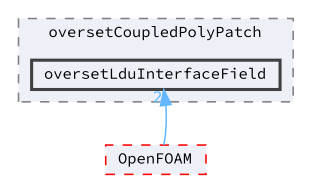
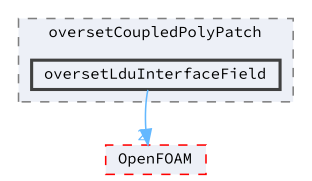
  digraph {
    compound=true
    fontname="Source Code Pro"
    node [fillcolor="#edf0f7" fontname="Source Code Pro" fontsize=10 shape=box]
    n1 [color=grey25 height=0.2 label=oversetLduInterfaceField style="filled,bold" width=0.4]
    n2 [color=red height=0.2 label=OpenFOAM style="filled,dashed" width=0.4]
    subgraph cluster_1 {
      bgcolor="#edf0f7"
      fontsize=10
      label=oversetCoupledPolyPatch
      pencolor=grey50
      style="filled,dashed"
      n1
    }
-   n2 -> n1 [color=steelblue1 fontcolor=steelblue1 fontname="Source Code Pro" fontsize=10 headlabel=2 labeldistance=1.5 labelfontname=Helvetica labelfontsize=10]
+   n1 -> n2 [color=steelblue1 fontcolor=steelblue1 fontname="Source Code Pro" fontsize=10 headlabel=2 labeldistance=1.5 labelfontname=Helvetica labelfontsize=10]
  }
